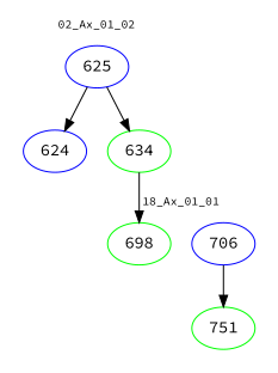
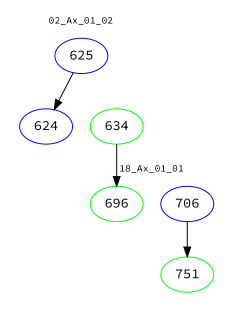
  digraph {
    fontname="Source Code Pro"
    node [color=blue fontname="Source Code Pro"]
    edge [color=black fontname="Source Code Pro"]
    n1 [label=625]
    n2 [label=624]
    n3 [color=green label=634]
    n4 [label=706]
-   n5 [color=green label=698]
+   n5 [color=green label=696]
    n6 [color=green label=751]
    subgraph cluster_1 {
      color=white
      fontsize=10
      label="02_Ax_01_02"
      n1
      n2
      n3
    }
    subgraph cluster_2 {
      color=white
      fontsize=10
      label="18_Ax_01_01"
      n4
      n5
      n6
    }
    n1 -> n2
-   n1 -> n3
    n3 -> n5
    n4 -> n6
  }
